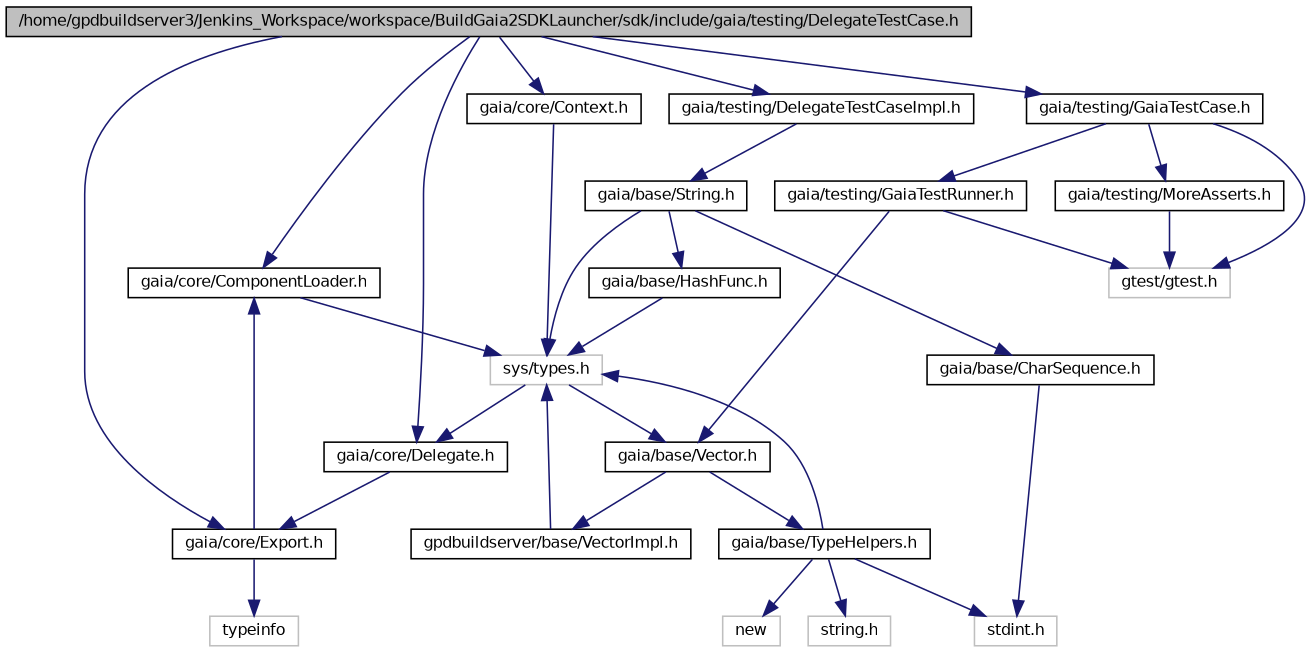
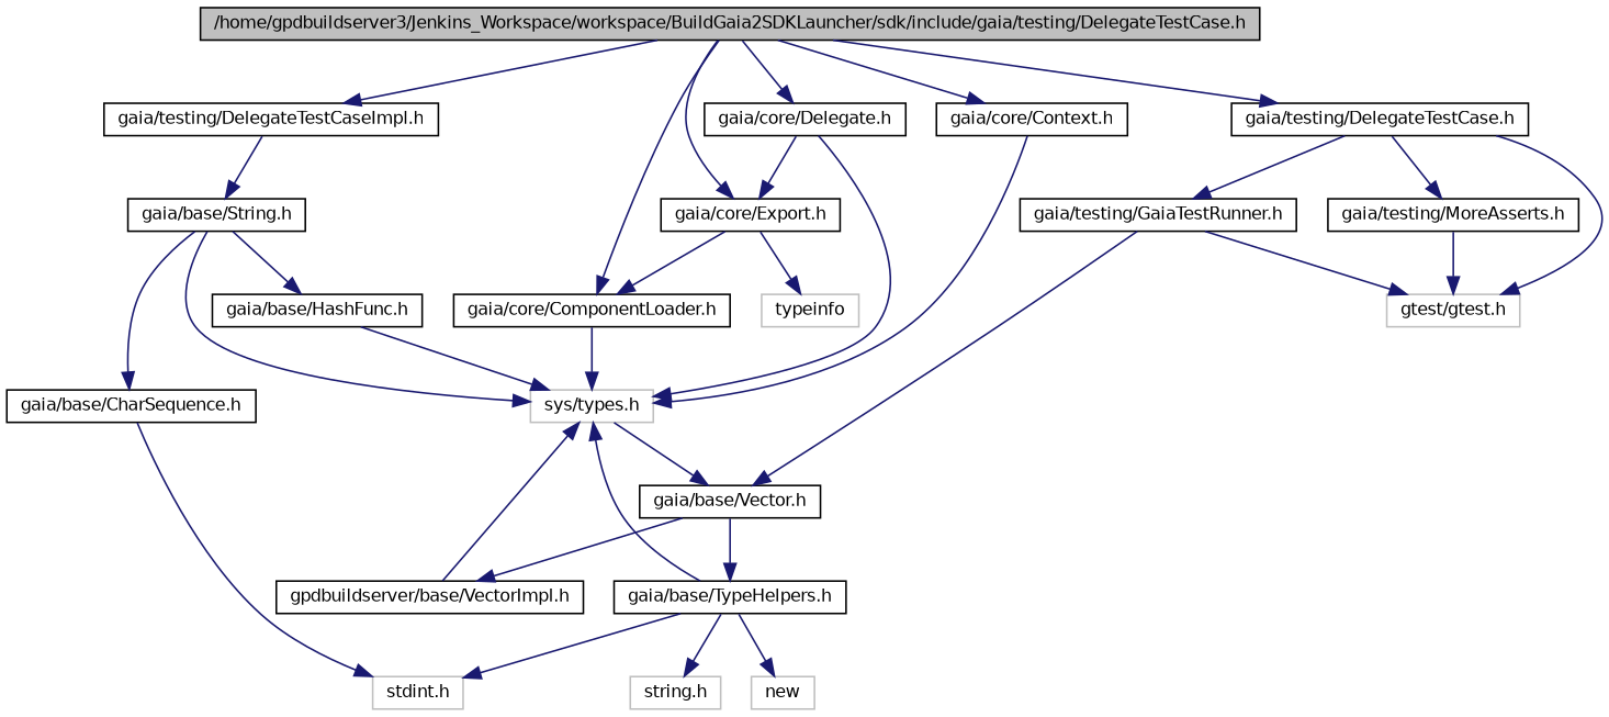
  digraph {
    node [color=black fillcolor=white fontname=Helvetica fontsize=10 shape=record style=filled]
    edge [color=midnightblue fontname=Helvetica fontsize=10 labelfontname=Helvetica labelfontsize=10 style=solid]
    n1 [fillcolor=grey75 fontcolor=black height=0.2 label="/home/gpdbuildserver3/Jenkins_Workspace/workspace/BuildGaia2SDKLauncher/sdk/include/gaia/testing/DelegateTestCase.h" width=0.4]
    n2 [height=0.2 label="gaia/core/ComponentLoader.h" width=0.4]
    n3 [height=0.2 label="gaia/core/Context.h" width=0.4]
    n4 [height=0.2 label="gaia/core/Delegate.h" width=0.4]
    n5 [height=0.2 label="gaia/core/Export.h" width=0.4]
    n6 [height=0.2 label="gaia/testing/DelegateTestCaseImpl.h" width=0.4]
-   n7 [height=0.2 label="gaia/testing/GaiaTestCase.h" width=0.4]
+   n7 [height=0.2 label="gaia/testing/DelegateTestCase.h" width=0.4]
    n8 [color=grey75 height=0.2 label="sys/types.h" width=0.4]
    n9 [color=grey75 height=0.2 label=typeinfo width=0.4]
    n10 [height=0.2 label="gaia/base/String.h" width=0.4]
    n11 [color=grey75 height=0.2 label="gtest/gtest.h" width=0.4]
    n12 [height=0.2 label="gaia/testing/GaiaTestRunner.h" width=0.4]
    n13 [height=0.2 label="gaia/testing/MoreAsserts.h" width=0.4]
    n14 [height=0.2 label="gaia/base/Vector.h" width=0.4]
    n15 [height=0.2 label="gaia/base/CharSequence.h" width=0.4]
    n16 [height=0.2 label="gaia/base/HashFunc.h" width=0.4]
    n17 [color=grey75 height=0.2 label="stdint.h" width=0.4]
    n18 [height=0.2 label="gaia/base/TypeHelpers.h" width=0.4]
    n19 [height=0.2 label="gpdbuildserver/base/VectorImpl.h" width=0.4]
    n20 [color=grey75 height=0.2 label="string.h" width=0.4]
    n21 [color=grey75 height=0.2 label=new width=0.4]
    n1 -> n2
    n1 -> n3
    n1 -> n4
    n1 -> n5
    n1 -> n6
    n1 -> n7
    n2 -> n8
    n3 -> n8
    n4 -> n5
-   n8 -> n4
+   n4 -> n8
    n5 -> n2
    n5 -> n9
    n6 -> n10
    n7 -> n11
    n7 -> n12
    n7 -> n13
    n8 -> n14
    n10 -> n8
    n10 -> n15
    n10 -> n16
    n12 -> n11
    n12 -> n14
    n13 -> n11
    n14 -> n18
    n14 -> n19
    n15 -> n17
    n16 -> n8
    n18 -> n8
    n18 -> n17
    n18 -> n20
    n18 -> n21
    n19 -> n8
  }
